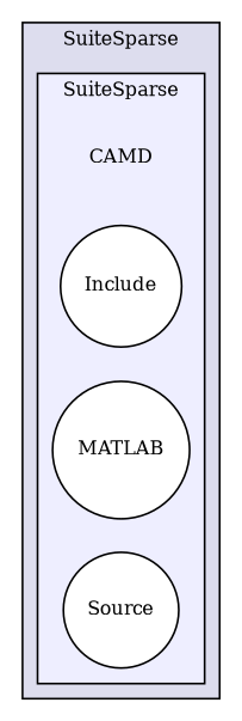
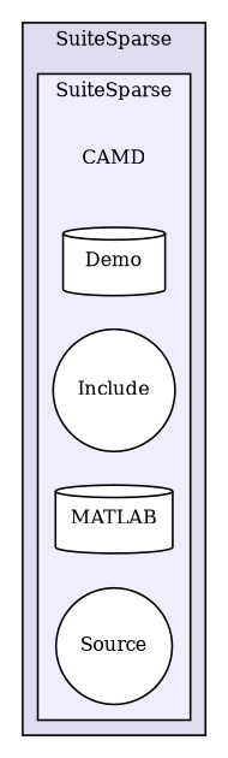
  digraph {
    compound=true
    rankdir=LR
    fontname="DejaVu Serif"
    node [fontname="DejaVu Serif" fontsize=10 shape=cylinder color=black fillcolor=white style=filled]
    n1 [label=CAMD shape=plaintext color="" fillcolor="" style=""]
+   n2 [label=Demo]
    n3 [label=Include shape=circle]
-   n4 [label=MATLAB shape=circle]
+   n4 [label=MATLAB]
    n5 [label=Source shape=circle]
    subgraph cluster_1 {
      bgcolor="#ddddee"
      fontsize=10
      label=SuiteSparse
      pencolor=black
      subgraph cluster_2 {
        bgcolor="#eeeeff"
        fontsize=10
        pencolor=black
        n1
+       n2
        n3
        n4
        n5
      }
    }
  }
